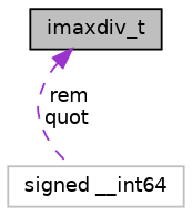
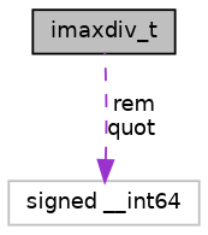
  digraph {
    node [fontname=Helvetica fontsize=10 shape=record style=filled]
    n1 [color=black fillcolor=grey75 fontcolor=black height=0.2 label=imaxdiv_t width=0.4]
    n2 [color=grey75 fillcolor=white height=0.2 label="signed __int64" width=0.4]
-   n1 -> n2 [color=darkorchid3 dir=back fontname=Helvetica fontsize=10 label=" rem\nquot" labelfontname=Helvetica labelfontsize=10 style=dashed]
+   n2 -> n1 [color=darkorchid3 dir=back fontname=Helvetica fontsize=10 label=" rem\nquot" labelfontname=Helvetica labelfontsize=10 style=dashed]
  }
